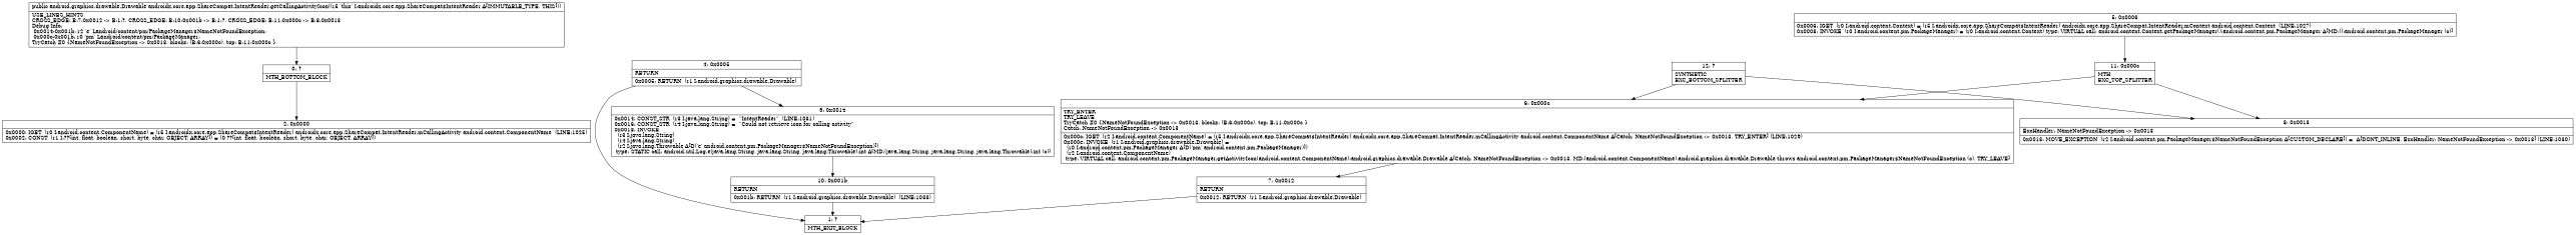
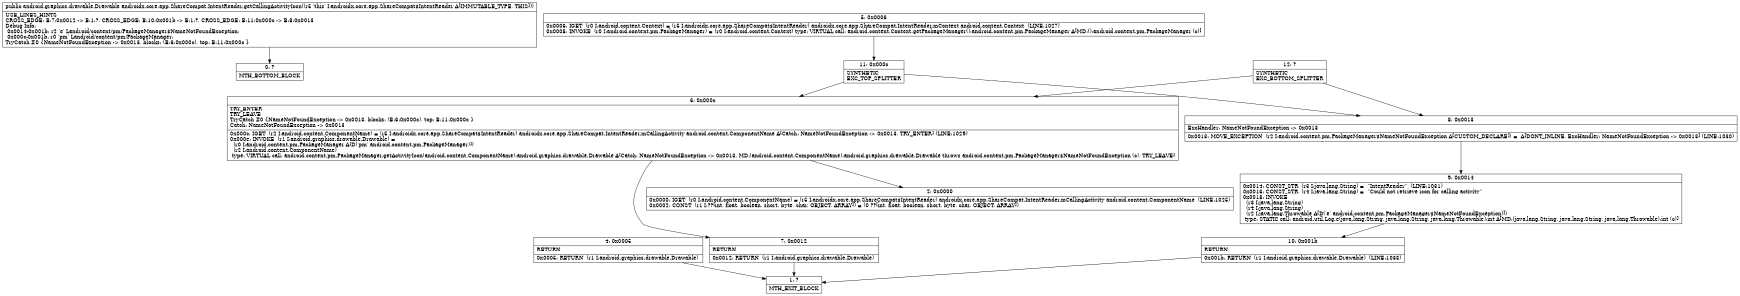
  digraph {
    node [shape=record]
    n1 [label="{0\:\ ?|MTH_BOTTOM_BLOCK\l}"]
    n2 [label="{2\:\ 0x0000|0x0000: IGET  (r0 I:android.content.ComponentName) = (r5 I:androidx.core.app.ShareCompat$IntentReader) androidx.core.app.ShareCompat.IntentReader.mCallingActivity android.content.ComponentName  (LINE:1025)\l0x0002: CONST  (r1 I:??[int, float, boolean, short, byte, char, OBJECT, ARRAY]) = (0 ??[int, float, boolean, short, byte, char, OBJECT, ARRAY]) \l}"]
    n3 [label="{4\:\ 0x0005|RETURN\l|0x0005: RETURN  (r1 I:android.graphics.drawable.Drawable) \l}"]
    n4 [label="{1\:\ ?|MTH_EXIT_BLOCK\l}"]
    n5 [label="{5\:\ 0x0006|0x0006: IGET  (r0 I:android.content.Context) = (r5 I:androidx.core.app.ShareCompat$IntentReader) androidx.core.app.ShareCompat.IntentReader.mContext android.content.Context  (LINE:1027)\l0x0008: INVOKE  (r0 I:android.content.pm.PackageManager) = (r0 I:android.content.Context) type: VIRTUAL call: android.content.Context.getPackageManager():android.content.pm.PackageManager A[MD:():android.content.pm.PackageManager (c)]\l}"]
-   n6 [label="{11\:\ 0x000c|MTH\lEXC_TOP_SPLITTER\l}"]
+   n6 [label="{11\:\ 0x000c|SYNTHETIC\lEXC_TOP_SPLITTER\l}"]
    n7 [label="{6\:\ 0x000c|TRY_ENTER\lTRY_LEAVE\lTryCatch #0 \{NameNotFoundException \-\> 0x0013, blocks: (B:6:0x000c), top: B:11:0x000c \}\lCatch: NameNotFoundException \-\> 0x0013\l|0x000c: IGET  (r2 I:android.content.ComponentName) = (r5 I:androidx.core.app.ShareCompat$IntentReader) androidx.core.app.ShareCompat.IntentReader.mCallingActivity android.content.ComponentName A[Catch: NameNotFoundException \-\> 0x0013, TRY_ENTER] (LINE:1029)\l0x000e: INVOKE  (r1 I:android.graphics.drawable.Drawable) = \l  (r0 I:android.content.pm.PackageManager A[D('pm' android.content.pm.PackageManager)])\l  (r2 I:android.content.ComponentName)\l type: VIRTUAL call: android.content.pm.PackageManager.getActivityIcon(android.content.ComponentName):android.graphics.drawable.Drawable A[Catch: NameNotFoundException \-\> 0x0013, MD:(android.content.ComponentName):android.graphics.drawable.Drawable throws android.content.pm.PackageManager$NameNotFoundException (c), TRY_LEAVE]\l}"]
    n8 [label="{8\:\ 0x0013|ExcHandler: NameNotFoundException \-\> 0x0013\l|0x0013: MOVE_EXCEPTION  (r2 I:android.content.pm.PackageManager$NameNotFoundException A[CUSTOM_DECLARE]) =  A[DONT_INLINE, ExcHandler: NameNotFoundException \-\> 0x0013] (LINE:1030)\l}"]
    n9 [label="{7\:\ 0x0012|RETURN\l|0x0012: RETURN  (r1 I:android.graphics.drawable.Drawable) \l}"]
    n10 [label="{9\:\ 0x0014|0x0014: CONST_STR  (r3 I:java.lang.String) =  \"IntentReader\"  (LINE:1031)\l0x0016: CONST_STR  (r4 I:java.lang.String) =  \"Could not retrieve icon for calling activity\" \l0x0018: INVOKE  \l  (r3 I:java.lang.String)\l  (r4 I:java.lang.String)\l  (r2 I:java.lang.Throwable A[D('e' android.content.pm.PackageManager$NameNotFoundException)])\l type: STATIC call: android.util.Log.e(java.lang.String, java.lang.String, java.lang.Throwable):int A[MD:(java.lang.String, java.lang.String, java.lang.Throwable):int (c)]\l}"]
    n11 [label="{12\:\ ?|SYNTHETIC\lEXC_BOTTOM_SPLITTER\l}"]
    n12 [label="{10\:\ 0x001b|RETURN\l|0x001b: RETURN  (r1 I:android.graphics.drawable.Drawable)  (LINE:1033)\l}"]
    n13 [label="{public android.graphics.drawable.Drawable androidx.core.app.ShareCompat.IntentReader.getCallingActivityIcon((r5 'this' I:androidx.core.app.ShareCompat$IntentReader A[IMMUTABLE_TYPE, THIS]))  | USE_LINES_HINTS\lCROSS_EDGE: B:7:0x0012 \-\> B:1:?, CROSS_EDGE: B:10:0x001b \-\> B:1:?, CROSS_EDGE: B:11:0x000c \-\> B:8:0x0013\lDebug Info:\l  0x0014\-0x001b: r2 'e' Landroid\/content\/pm\/PackageManager$NameNotFoundException;\l  0x000c\-0x001b: r0 'pm' Landroid\/content\/pm\/PackageManager;\lTryCatch #0 \{NameNotFoundException \-\> 0x0013, blocks: (B:6:0x000c), top: B:11:0x000c \}\l}"]
-   n1 -> n2
+   n7 -> n2
    n3 -> n4
    n5 -> n6
    n6 -> n7
    n6 -> n8
    n7 -> n9
-   n3 -> n10
+   n8 -> n10
    n9 -> n4
    n10 -> n12
    n11 -> n7
    n11 -> n8
    n12 -> n4
    n13 -> n1
  }
